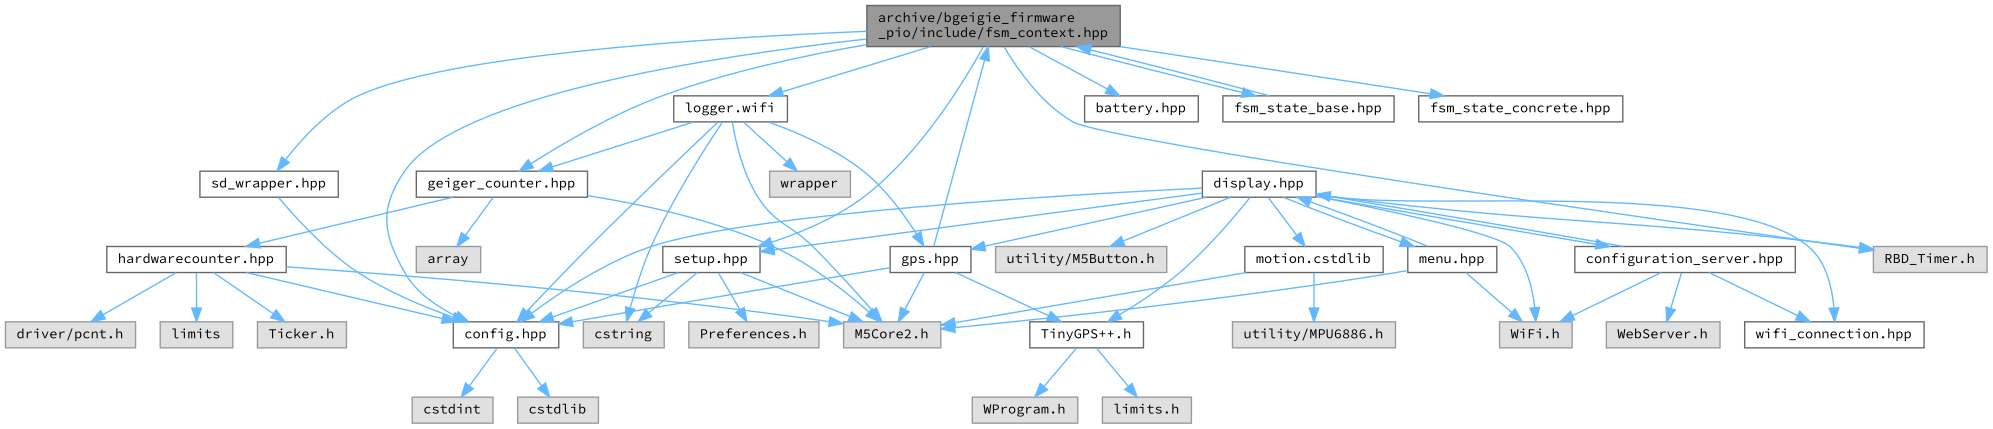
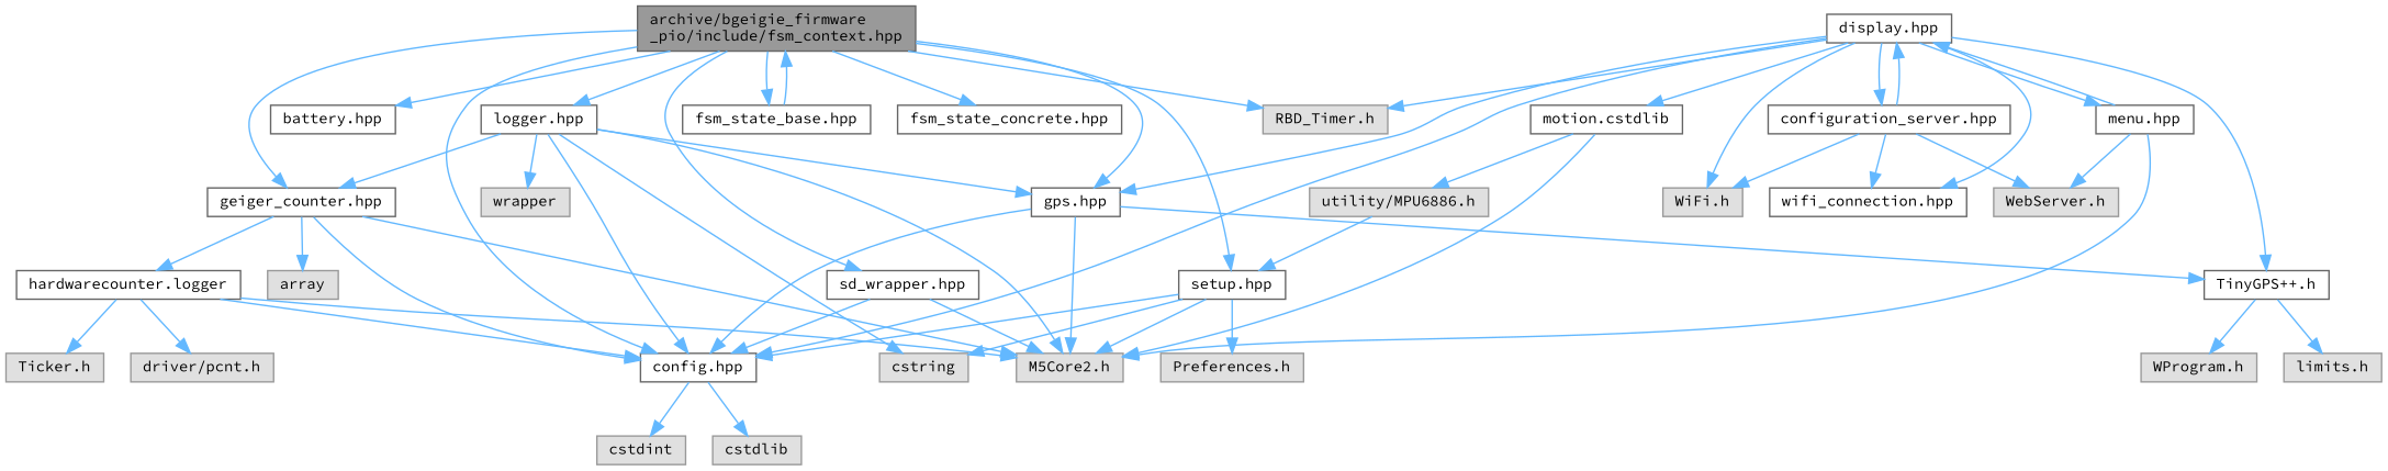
  digraph {
    fontname="Source Code Pro"
    node [color=grey60 fillcolor="#E0E0E0" fontname="Source Code Pro" fontsize=10 shape=box style=filled]
    edge [color=steelblue1 fontname="Source Code Pro" fontsize=10 labelfontname=Helvetica labelfontsize=10 style=solid]
    n1 [color=gray40 fillcolor=grey60 fontcolor=black height=0.2 label="archive/bgeigie_firmware\l_pio/include/fsm_context.hpp" width=0.4]
    n2 [color=grey40 fillcolor=white height=0.2 label="config.hpp" width=0.4]
    n3 [color=grey40 fillcolor=white height=0.2 label="battery.hpp" width=0.4]
    n4 [color=grey40 fillcolor=white height=0.2 label="geiger_counter.hpp" width=0.4]
    n5 [color=grey40 fillcolor=white height=0.2 label="gps.hpp" width=0.4]
    n6 [color=grey40 fillcolor=white height=0.2 label="setup.hpp" width=0.4]
-   n7 [color=grey40 fillcolor=white height=0.2 label="logger.wifi" width=0.4]
+   n7 [color=grey40 fillcolor=white height=0.2 label="logger.hpp" width=0.4]
    n8 [color=grey40 fillcolor=white height=0.2 label="sd_wrapper.hpp" width=0.4]
    n9 [color=grey40 fillcolor=white height=0.2 label="fsm_state_base.hpp" width=0.4]
    n10 [color=grey40 fillcolor=white height=0.2 label="fsm_state_concrete.hpp" width=0.4]
    n11 [height=0.2 label="RBD_Timer.h" width=0.4]
    n12 [height=0.2 label=cstdint width=0.4]
    n13 [height=0.2 label=cstdlib width=0.4]
    n14 [height=0.2 label="M5Core2.h" width=0.4]
    n15 [height=0.2 label=array width=0.4]
-   n16 [color=grey40 fillcolor=white height=0.2 label="hardwarecounter.hpp" width=0.4]
+   n16 [color=grey40 fillcolor=white height=0.2 label="hardwarecounter.logger" width=0.4]
    n17 [color=grey40 fillcolor=white height=0.2 label="TinyGPS++.h" width=0.4]
    n18 [height=0.2 label=cstring width=0.4]
    n19 [height=0.2 label="Preferences.h" width=0.4]
    n20 [color=grey40 fillcolor=white height=0.2 label="display.hpp" width=0.4]
    n21 [height=0.2 label="WiFi.h" width=0.4]
-   n22 [height=0.2 label="utility/M5Button.h" width=0.4]
    n23 [color=grey40 fillcolor=white height=0.2 label="motion.cstdlib" width=0.4]
    n24 [color=grey40 fillcolor=white height=0.2 label="menu.hpp" width=0.4]
    n25 [color=grey40 fillcolor=white height=0.2 label="wifi_connection.hpp" width=0.4]
    n26 [color=grey40 fillcolor=white height=0.2 label="configuration_server.hpp" width=0.4]
    n27 [height=0.2 label=wrapper width=0.4]
-   n28 [height=0.2 label=limits width=0.4]
    n29 [height=0.2 label="Ticker.h" width=0.4]
    n30 [height=0.2 label="driver/pcnt.h" width=0.4]
    n31 [height=0.2 label="WProgram.h" width=0.4]
    n32 [height=0.2 label="limits.h" width=0.4]
    n33 [height=0.2 label="utility/MPU6886.h" width=0.4]
    n34 [height=0.2 label="WebServer.h" width=0.4]
    n1 -> n2
    n1 -> n3
    n1 -> n4
-   n5 -> n1
+   n1 -> n5
    n1 -> n6
    n1 -> n7
    n1 -> n8
    n1 -> n9
    n1 -> n10
    n1 -> n11
    n2 -> n12
    n2 -> n13
+   n4 -> n2
    n4 -> n14
    n4 -> n15
    n4 -> n16
    n5 -> n2
    n5 -> n14
    n5 -> n17
    n6 -> n2
    n6 -> n14
    n6 -> n18
    n6 -> n19
    n7 -> n2
    n7 -> n4
    n7 -> n5
    n7 -> n14
    n7 -> n18
    n7 -> n27
    n8 -> n2
+   n8 -> n14
    n9 -> n1
    n16 -> n2
    n16 -> n14
-   n16 -> n28
    n16 -> n29
    n16 -> n30
    n17 -> n31
    n17 -> n32
    n20 -> n2
    n20 -> n5
-   n20 -> n6
+   n33 -> n6
    n20 -> n11
    n20 -> n17
    n20 -> n21
-   n20 -> n22
    n20 -> n23
    n20 -> n24
    n20 -> n25
    n20 -> n26
    n23 -> n14
    n23 -> n33
    n24 -> n14
    n24 -> n20
-   n24 -> n21
+   n24 -> n34
    n26 -> n20
    n26 -> n21
    n26 -> n25
    n26 -> n34
  }
